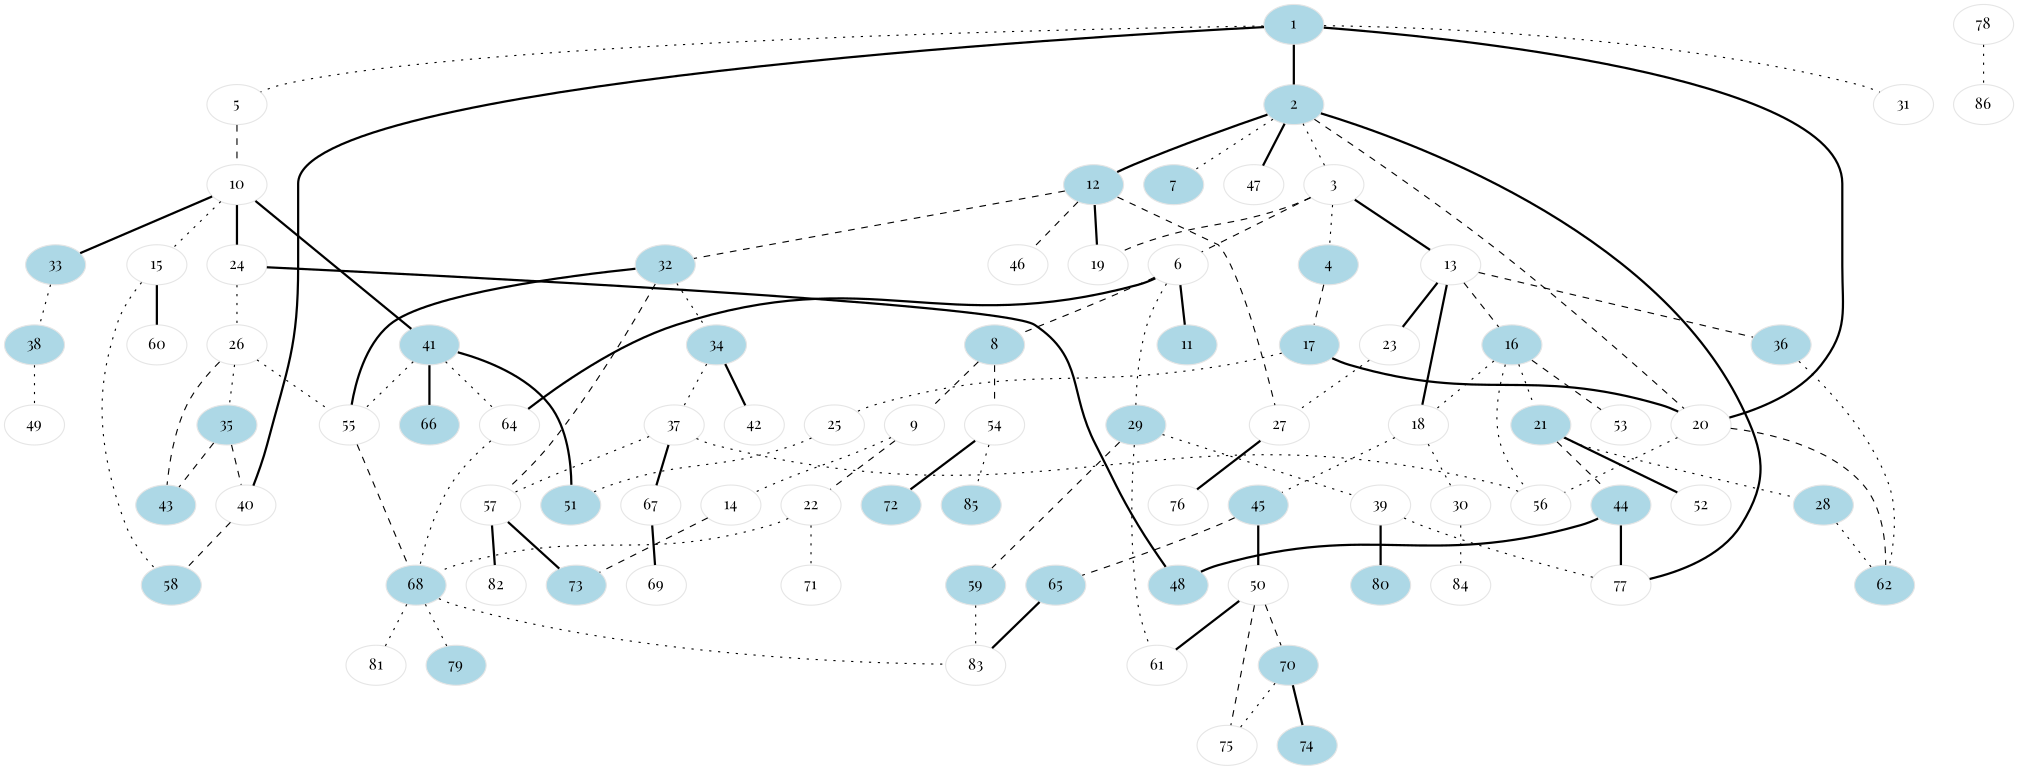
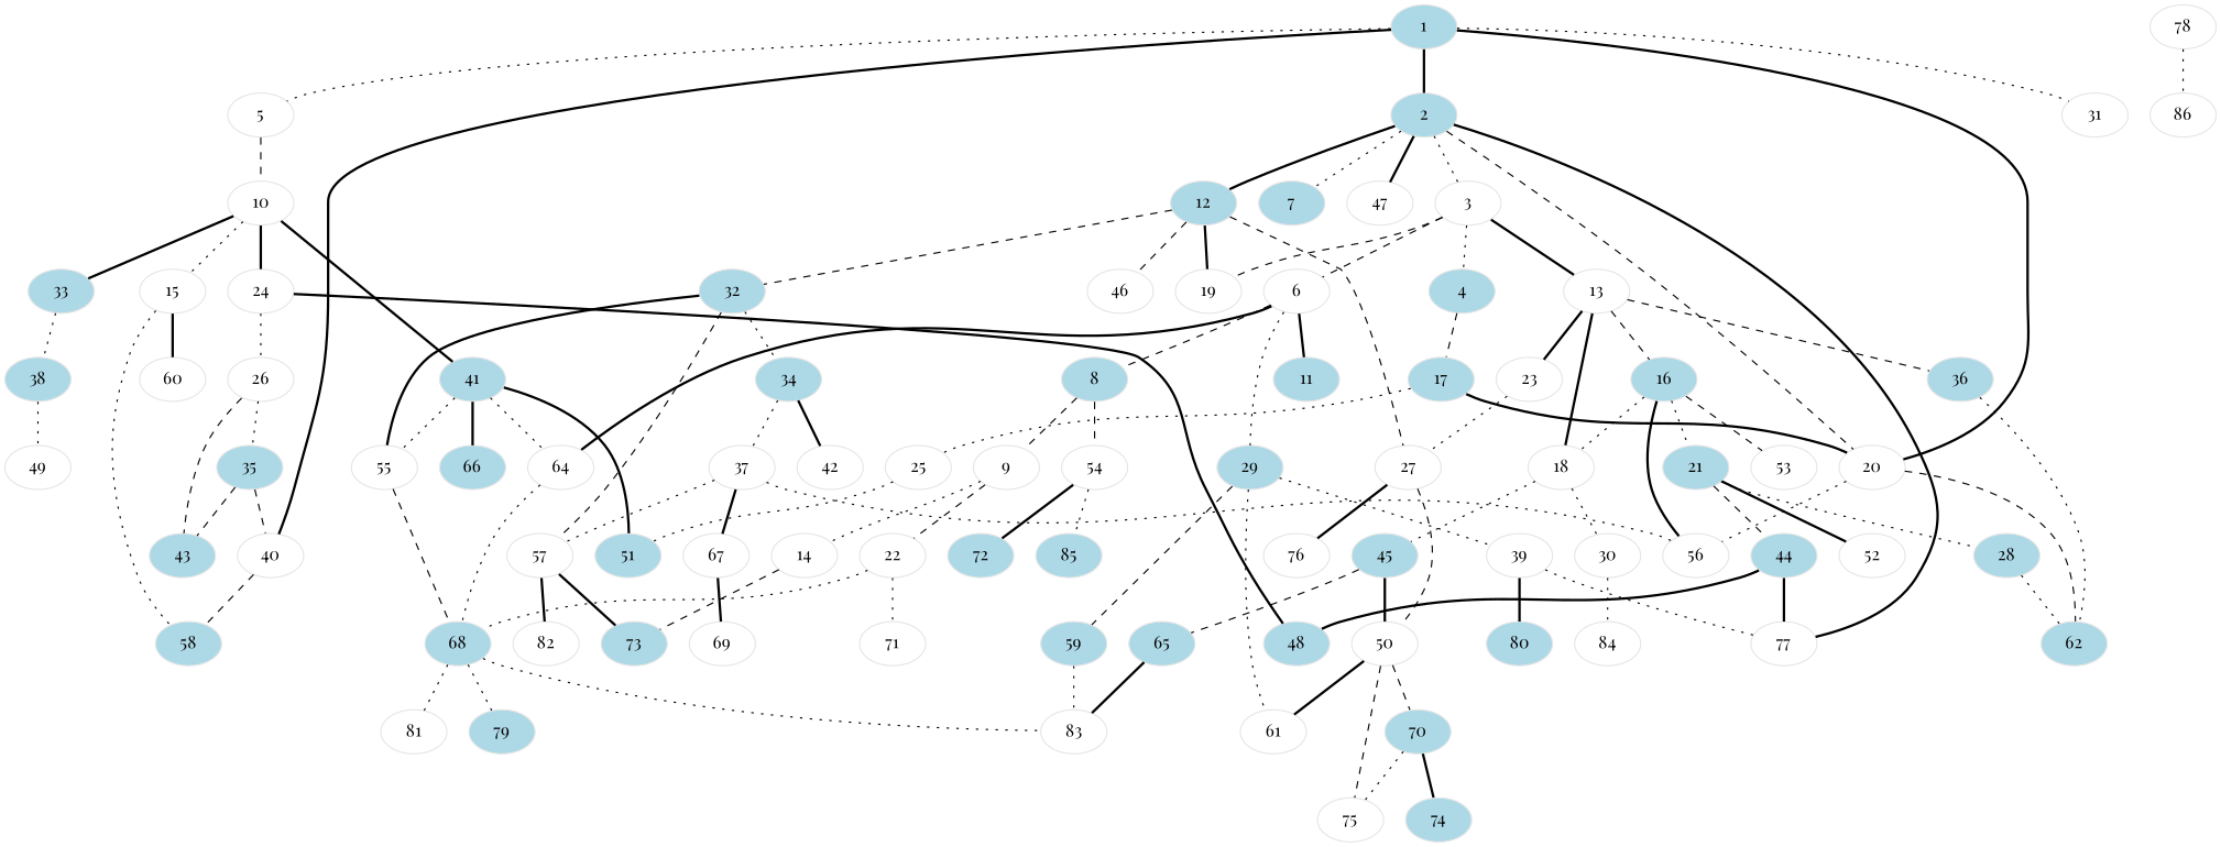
  graph {
    fontname="Playfair Display"
    node [color=gray90 fillcolor=white fontname="Playfair Display" style=filled]
    edge [fontname="Playfair Display" style=dotted]
    1 [fillcolor=lightblue]
    2 [fillcolor=lightblue]
    5
    20
    31
    40
    3
    7 [fillcolor=lightblue]
    12 [fillcolor=lightblue]
    47
    77
    10
    56
    62 [fillcolor=lightblue]
    34 [fillcolor=lightblue]
    37
    42
    58 [fillcolor=lightblue]
    4 [fillcolor=lightblue]
    6
    13
    19
    27
    32 [fillcolor=lightblue]
    46
    17 [fillcolor=lightblue]
    8 [fillcolor=lightblue]
    11 [fillcolor=lightblue]
    29 [fillcolor=lightblue]
    64
    16 [fillcolor=lightblue]
    18
    23
    36 [fillcolor=lightblue]
    25
    41 [fillcolor=lightblue]
    15
    24
    33 [fillcolor=lightblue]
    51 [fillcolor=lightblue]
    55
    66 [fillcolor=lightblue]
    9
    54
    39
    59 [fillcolor=lightblue]
    61
    68 [fillcolor=lightblue]
    14
    22
    72 [fillcolor=lightblue]
    85 [fillcolor=lightblue]
    73 [fillcolor=lightblue]
    71
    60
    26
    48 [fillcolor=lightblue]
    38 [fillcolor=lightblue]
    50
    76
    57
    21 [fillcolor=lightblue]
    53
    30
    45 [fillcolor=lightblue]
    28 [fillcolor=lightblue]
    44 [fillcolor=lightblue]
    52
    84
    65 [fillcolor=lightblue]
    83
    79 [fillcolor=lightblue]
    81
    35 [fillcolor=lightblue]
    43 [fillcolor=lightblue]
    70 [fillcolor=lightblue]
    75
    80 [fillcolor=lightblue]
    82
    49
    67
    69
    74 [fillcolor=lightblue]
    78
    86
    1 -- 2 [style=bold]
    1 -- 5
    1 -- 20 [style=bold]
    1 -- 31
    1 -- 40 [style=bold]
    2 -- 20 [style=dashed]
    2 -- 3
    2 -- 7
    2 -- 12 [style=bold]
    2 -- 47 [style=bold]
    2 -- 77 [style=bold]
    5 -- 10 [style=dashed]
    20 -- 56
    20 -- 62 [style=dashed]
    40 -- 58 [style=dashed]
    3 -- 4
    3 -- 6 [style=dashed]
    3 -- 13 [style=bold]
    3 -- 19 [style=dashed]
    12 -- 19 [style=bold]
    12 -- 27 [style=dashed]
    12 -- 32 [style=dashed]
    12 -- 46 [style=dashed]
    10 -- 41 [style=bold]
    10 -- 15
    10 -- 24 [style=bold]
    10 -- 33 [style=bold]
    34 -- 37
    34 -- 42 [style=bold]
    37 -- 56
    37 -- 57
    37 -- 67 [style=bold]
    4 -- 17 [style=dashed]
    6 -- 8 [style=dashed]
    6 -- 11 [style=bold]
    6 -- 29
    6 -- 64 [style=bold]
    13 -- 16 [style=dashed]
    13 -- 18 [style=bold]
    13 -- 23 [style=bold]
    13 -- 36 [style=dashed]
+   27 -- 50 [style=dashed]
    27 -- 76 [style=bold]
    32 -- 34
    32 -- 55 [style=bold]
    32 -- 57 [style=dashed]
    17 -- 20 [style=bold]
    17 -- 25
    8 -- 9 [style=dashed]
    8 -- 54 [style=dashed]
    29 -- 39
    29 -- 59 [style=dashed]
    29 -- 61
    64 -- 68
-   16 -- 56
+   16 -- 56 [style=bold]
    16 -- 18
    16 -- 21
    16 -- 53 [style=dashed]
    18 -- 30
    18 -- 45
    23 -- 27
    36 -- 62
    25 -- 51
    41 -- 64
    41 -- 51 [style=bold]
    41 -- 55
    41 -- 66 [style=bold]
    15 -- 58
    15 -- 60 [style=bold]
    24 -- 26
    24 -- 48 [style=bold]
    33 -- 38
    55 -- 68 [style=dashed]
    9 -- 14
    9 -- 22 [style=dashed]
    54 -- 72 [style=bold]
    54 -- 85
    39 -- 77
    39 -- 80 [style=bold]
    59 -- 83
    68 -- 83
    68 -- 79
    68 -- 81
    14 -- 73 [style=dashed]
    22 -- 68
    22 -- 71
-   26 -- 55
    26 -- 35
    26 -- 43 [style=dashed]
    38 -- 49
    50 -- 61 [style=bold]
    50 -- 70 [style=dashed]
    50 -- 75 [style=dashed]
    57 -- 73 [style=bold]
    57 -- 82 [style=bold]
    21 -- 28
    21 -- 44 [style=dashed]
    21 -- 52 [style=bold]
    30 -- 84
    45 -- 50 [style=bold]
    45 -- 65 [style=dashed]
    28 -- 62
    44 -- 77 [style=bold]
    44 -- 48 [style=bold]
    65 -- 83 [style=bold]
    35 -- 40 [style=dashed]
    35 -- 43 [style=dashed]
    70 -- 75
    70 -- 74 [style=bold]
    67 -- 69 [style=bold]
    78 -- 86
  }
